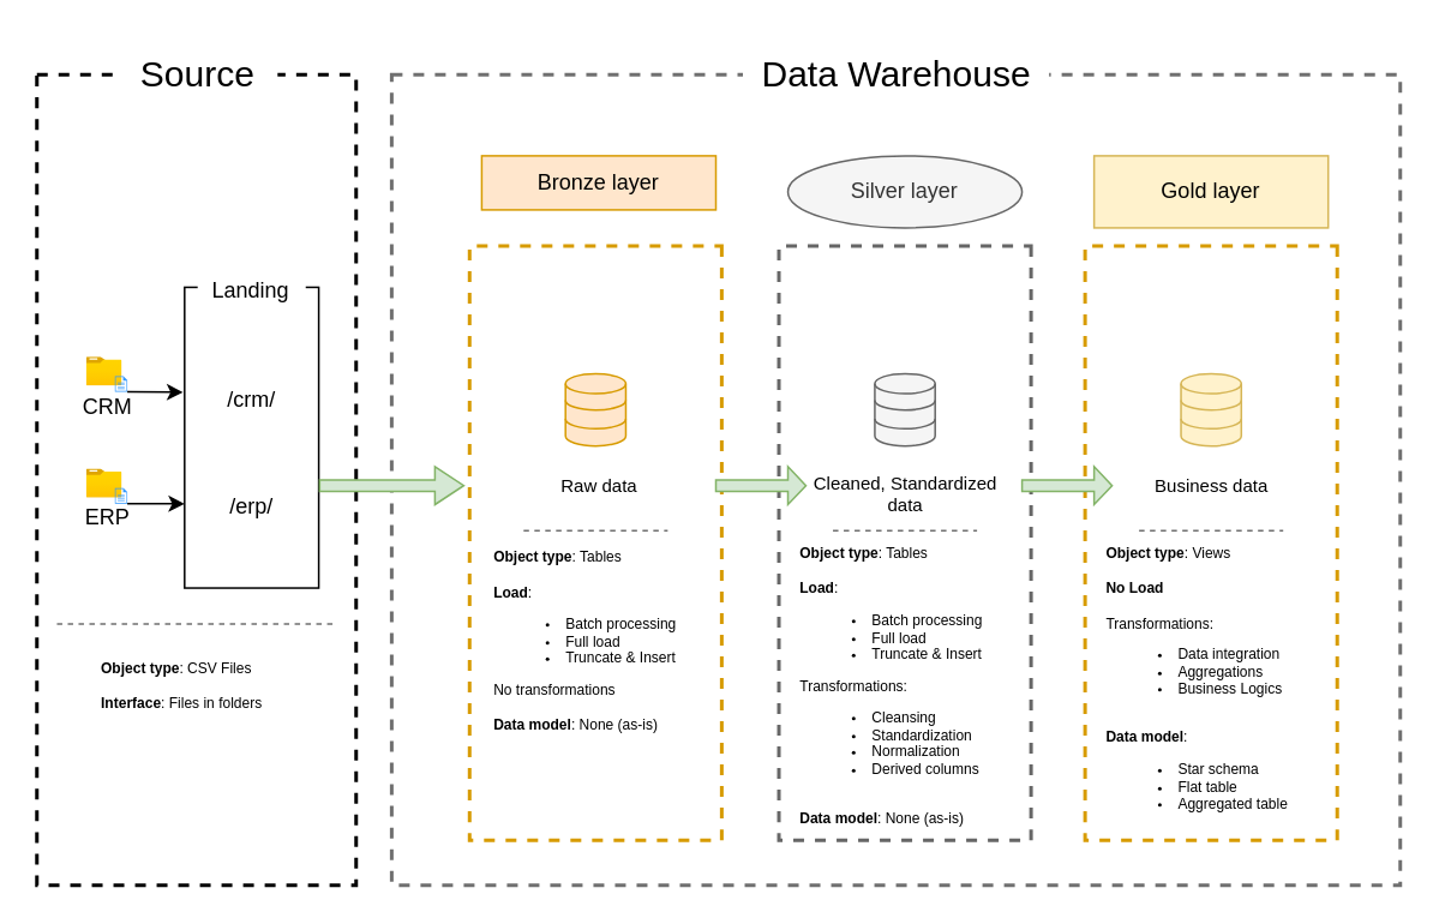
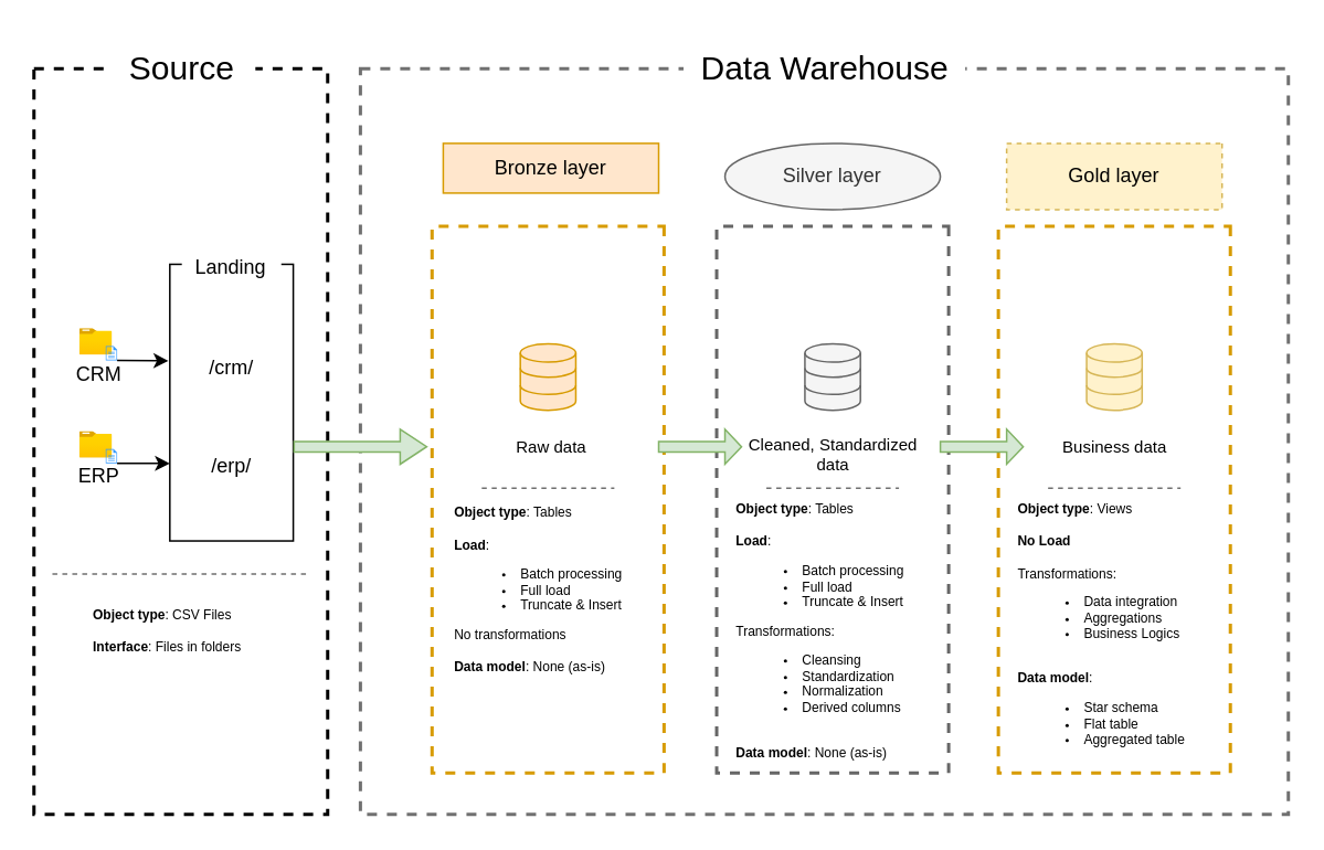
  <mxCell id="0" />
  <mxCell id="1" parent="0" />
  <mxCell id="2" value="" style="group" connectable="0" vertex="1" parent="1"><mxGeometry x="20" y="20" width="757" height="471" as="geometry" /></mxCell>
  <mxCell id="3" value="" style="rounded=0;whiteSpace=wrap;html=1;glass=0;dashed=1;strokeWidth=2;fillColor=none;" vertex="1" parent="2"><mxGeometry y="21" width="177.25" height="450" as="geometry" /></mxCell>
  <mxCell id="4" value="&lt;font style=&quot;font-size: 20px;&quot;&gt;Source&lt;/font&gt;" style="text;html=1;align=center;verticalAlign=middle;resizable=0;points=[];autosize=1;fillColor=default;" vertex="1" parent="2"><mxGeometry x="43.63" width="90" height="40" as="geometry" /></mxCell>
  <mxCell id="5" value="" style="rounded=0;whiteSpace=wrap;html=1;glass=0;dashed=1;strokeWidth=2;fillColor=none;strokeColor=light-dark(#707070, #ededed);" vertex="1" parent="2"><mxGeometry x="197" y="21" width="560" height="450" as="geometry" /></mxCell>
  <mxCell id="6" value="&lt;font style=&quot;font-size: 20px;&quot;&gt;Data Warehouse&lt;/font&gt;" style="text;html=1;align=center;verticalAlign=middle;resizable=0;points=[];autosize=1;fillColor=default;" vertex="1" parent="2"><mxGeometry x="392" width="170" height="40" as="geometry" /></mxCell>
  <mxCell id="7" value="Bronze layer" style="rounded=0;whiteSpace=wrap;html=1;direction=south;fillColor=#ffe6cc;strokeColor=#d79b00;" vertex="1" parent="2"><mxGeometry x="247" y="66" width="130" height="30" as="geometry" /></mxCell>
  <mxCell id="8" value="" style="rounded=0;whiteSpace=wrap;html=1;direction=south;fillColor=none;strokeColor=#d79b00;dashed=1;strokeWidth=2;" vertex="1" parent="2"><mxGeometry x="240.25" y="116" width="140" height="330" as="geometry" /></mxCell>
  <mxCell id="9" value="Silver layer" style="ellipse;whiteSpace=wrap;html=1;direction=south;fillColor=#f5f5f5;strokeColor=#666666;fontColor=#333333;" vertex="1" parent="2"><mxGeometry x="417" y="66" width="130" height="40" as="geometry" /></mxCell>
  <mxCell id="10" value="" style="rounded=0;whiteSpace=wrap;html=1;direction=south;fillColor=none;strokeColor=#666666;dashed=1;strokeWidth=2;fontColor=#333333;" vertex="1" parent="2"><mxGeometry x="412" y="116" width="140" height="330" as="geometry" /></mxCell>
- <mxCell id="11" value="Gold layer" style="rounded=0;whiteSpace=wrap;html=1;direction=south;fillColor=#fff2cc;strokeColor=#d6b656;" vertex="1" parent="2"><mxGeometry x="587" y="66" width="130" height="40" as="geometry" /></mxCell>
+ <mxCell id="11" value="Gold layer" style="rounded=0;whiteSpace=wrap;html=1;direction=south;fillColor=#fff2cc;strokeColor=#d6b656;dashed=1;" vertex="1" parent="2"><mxGeometry x="587" y="66" width="130" height="40" as="geometry" /></mxCell>
  <mxCell id="12" value="" style="rounded=0;whiteSpace=wrap;html=1;direction=south;fillColor=none;strokeColor=#d79b00;dashed=1;strokeWidth=2;" vertex="1" parent="2"><mxGeometry x="582" y="116" width="140" height="330" as="geometry" /></mxCell>
  <mxCell id="13" value="CRM" style="text;html=1;align=center;verticalAlign=middle;resizable=0;points=[];autosize=1;strokeColor=none;fillColor=none;" vertex="1" parent="2"><mxGeometry x="13.625" y="191.05" width="50" height="30" as="geometry" /></mxCell>
  <mxCell id="14" value="ERP" style="text;html=1;align=center;verticalAlign=middle;resizable=0;points=[];autosize=1;strokeColor=none;fillColor=none;" vertex="1" parent="2"><mxGeometry x="13.625" y="252" width="50" height="30" as="geometry" /></mxCell>
  <mxCell id="15" value="" style="group;fontStyle=4" vertex="1" connectable="0" parent="2"><mxGeometry x="25.32" y="178" width="30.62" height="20" as="geometry" /></mxCell>
  <mxCell id="16" value="" style="image;aspect=fixed;html=1;points=[];align=center;fontSize=12;image=img/lib/azure2/general/Folder_Blank.svg;" vertex="1" parent="15"><mxGeometry x="2.497" width="19.714" height="16.0" as="geometry" /></mxCell>
  <mxCell id="17" value="" style="sketch=0;aspect=fixed;pointerEvents=1;shadow=0;dashed=0;html=1;strokeColor=none;labelPosition=center;verticalLabelPosition=bottom;verticalAlign=top;align=center;fillColor=#3399FF;shape=mxgraph.mscae.enterprise.document;movable=1;resizable=1;rotatable=1;deletable=1;editable=1;locked=0;connectable=1;" vertex="1" parent="15"><mxGeometry x="18.017" y="10.429" width="6.857" height="8.571" as="geometry" /></mxCell>
  <mxCell id="18" value="" style="endArrow=none;html=1;rounded=0;strokeWidth=1;dashed=1;strokeColor=light-dark(#707070, #ededed);" edge="1" parent="2"><mxGeometry width="50" height="50" relative="1" as="geometry"><mxPoint x="11.13" y="326" as="sourcePoint" /><mxPoint x="166.13" y="326" as="targetPoint" /></mxGeometry></mxCell>
  <mxCell id="19" value="&lt;b&gt;Object type&lt;/b&gt;: CSV Files&lt;div&gt;&lt;br&gt;&lt;/div&gt;&lt;div&gt;&lt;b&gt;Interface&lt;/b&gt;: Files in folders&lt;/div&gt;" style="text;html=1;align=left;verticalAlign=middle;resizable=0;points=[];autosize=1;strokeColor=none;fillColor=none;fontSize=8;" vertex="1" parent="2"><mxGeometry x="33.62" y="341.1" width="110" height="40" as="geometry" /></mxCell>
  <mxCell id="20" value="" style="html=1;verticalLabelPosition=bottom;align=center;labelBackgroundColor=#ffffff;verticalAlign=top;strokeWidth=1;strokeColor=#d79b00;shadow=0;dashed=0;shape=mxgraph.ios7.icons.data;fillColor=#ffe6cc;" vertex="1" parent="2"><mxGeometry x="293.5" y="187" width="33.5" height="40.1" as="geometry" /></mxCell>
  <mxCell id="21" value="Raw data" style="text;html=1;align=center;verticalAlign=middle;resizable=0;points=[];autosize=1;strokeColor=none;fillColor=none;fontSize=10;" vertex="1" parent="2"><mxGeometry x="277" y="234.1" width="70" height="30" as="geometry" /></mxCell>
  <mxCell id="22" value="" style="html=1;verticalLabelPosition=bottom;align=center;labelBackgroundColor=#ffffff;verticalAlign=top;strokeWidth=1;strokeColor=#666666;shadow=0;dashed=0;shape=mxgraph.ios7.icons.data;fillColor=#f5f5f5;fontColor=#333333;" vertex="1" parent="2"><mxGeometry x="465.25" y="187" width="33.5" height="40.1" as="geometry" /></mxCell>
  <mxCell id="23" value="Cleaned, Standardized&lt;div&gt;data&lt;/div&gt;" style="text;html=1;align=center;verticalAlign=middle;resizable=0;points=[];autosize=1;strokeColor=none;fillColor=none;fontSize=10;" vertex="1" parent="2"><mxGeometry x="417" y="234.1" width="130" height="40" as="geometry" /></mxCell>
  <mxCell id="24" value="" style="html=1;verticalLabelPosition=bottom;align=center;labelBackgroundColor=#ffffff;verticalAlign=top;strokeWidth=1;strokeColor=#d6b656;shadow=0;dashed=0;shape=mxgraph.ios7.icons.data;fillColor=#fff2cc;" vertex="1" parent="2"><mxGeometry x="635.25" y="187" width="33.5" height="40.1" as="geometry" /></mxCell>
  <mxCell id="25" value="&lt;div&gt;Business data&lt;/div&gt;" style="text;html=1;align=center;verticalAlign=middle;resizable=0;points=[];autosize=1;strokeColor=none;fillColor=none;fontSize=10;" vertex="1" parent="2"><mxGeometry x="607" y="234.1" width="90" height="30" as="geometry" /></mxCell>
  <mxCell id="26" value="" style="shape=singleArrow;whiteSpace=wrap;html=1;fillColor=#d5e8d4;strokeColor=#82b366;" vertex="1" parent="2"><mxGeometry x="377" y="238.55" width="50" height="21.1" as="geometry" /></mxCell>
  <mxCell id="27" value="" style="shape=singleArrow;whiteSpace=wrap;html=1;fillColor=#d5e8d4;strokeColor=#82b366;" vertex="1" parent="2"><mxGeometry x="547" y="238.55" width="50" height="21.1" as="geometry" /></mxCell>
  <mxCell id="28" value="" style="endArrow=none;html=1;rounded=0;strokeWidth=1;dashed=1;strokeColor=light-dark(#707070, #ededed);" edge="1" parent="2"><mxGeometry width="50" height="50" relative="1" as="geometry"><mxPoint x="270.25" y="274.1" as="sourcePoint" /><mxPoint x="350.25" y="274.1" as="targetPoint" /></mxGeometry></mxCell>
  <mxCell id="29" value="" style="endArrow=none;html=1;rounded=0;strokeWidth=1;dashed=1;strokeColor=light-dark(#707070, #ededed);" edge="1" parent="2"><mxGeometry width="50" height="50" relative="1" as="geometry"><mxPoint x="442" y="274.1" as="sourcePoint" /><mxPoint x="522" y="274.1" as="targetPoint" /></mxGeometry></mxCell>
  <mxCell id="30" value="" style="endArrow=none;html=1;rounded=0;strokeWidth=1;dashed=1;strokeColor=light-dark(#707070, #ededed);" edge="1" parent="2"><mxGeometry width="50" height="50" relative="1" as="geometry"><mxPoint x="612" y="274.1" as="sourcePoint" /><mxPoint x="692" y="274.1" as="targetPoint" /></mxGeometry></mxCell>
  <mxCell id="31" value="&lt;b&gt;Object type&lt;/b&gt;: Tables&lt;div&gt;&lt;br&gt;&lt;/div&gt;&lt;div&gt;&lt;b&gt;Load&lt;/b&gt;:&lt;/div&gt;&lt;ul&gt;&lt;li&gt;&lt;span style=&quot;background-color: transparent; color: light-dark(rgb(0, 0, 0), rgb(255, 255, 255));&quot;&gt;Batch processing&lt;/span&gt;&lt;/li&gt;&lt;li&gt;&lt;span style=&quot;background-color: transparent; color: light-dark(rgb(0, 0, 0), rgb(255, 255, 255));&quot;&gt;Full load&lt;/span&gt;&lt;/li&gt;&lt;li&gt;&lt;span style=&quot;background-color: transparent; color: light-dark(rgb(0, 0, 0), rgb(255, 255, 255));&quot;&gt;Truncate &amp;amp; Insert&lt;/span&gt;&lt;/li&gt;&lt;/ul&gt;&lt;div&gt;&lt;div&gt;No transformations&lt;/div&gt;&lt;/div&gt;&lt;div&gt;&lt;br&gt;&lt;/div&gt;&lt;div&gt;&lt;b&gt;Data model&lt;/b&gt;: None (as-is)&lt;/div&gt;" style="text;html=1;align=left;verticalAlign=middle;resizable=0;points=[];autosize=1;strokeColor=none;fillColor=none;fontSize=8;" vertex="1" parent="2"><mxGeometry x="252" y="276.1" width="120" height="120" as="geometry" /></mxCell>
  <mxCell id="32" value="&lt;b&gt;Object type&lt;/b&gt;: Tables&lt;div&gt;&lt;br&gt;&lt;/div&gt;&lt;div&gt;&lt;b&gt;Load&lt;/b&gt;:&lt;/div&gt;&lt;ul&gt;&lt;li&gt;&lt;span style=&quot;background-color: transparent; color: light-dark(rgb(0, 0, 0), rgb(255, 255, 255));&quot;&gt;Batch processing&lt;/span&gt;&lt;/li&gt;&lt;li&gt;&lt;span style=&quot;background-color: transparent; color: light-dark(rgb(0, 0, 0), rgb(255, 255, 255));&quot;&gt;Full load&lt;/span&gt;&lt;/li&gt;&lt;li&gt;&lt;span style=&quot;background-color: transparent; color: light-dark(rgb(0, 0, 0), rgb(255, 255, 255));&quot;&gt;Truncate &amp;amp; Insert&lt;/span&gt;&lt;/li&gt;&lt;/ul&gt;&lt;div&gt;Transformations:&lt;/div&gt;&lt;div&gt;&lt;ul&gt;&lt;li&gt;Cleansing&lt;/li&gt;&lt;li&gt;Standardization&lt;/li&gt;&lt;li&gt;Normalization&lt;/li&gt;&lt;li&gt;Derived columns&lt;/li&gt;&lt;/ul&gt;&lt;/div&gt;&lt;div&gt;&lt;br&gt;&lt;/div&gt;&lt;div&gt;&lt;b&gt;Data model&lt;/b&gt;: None (as-is)&lt;/div&gt;" style="text;html=1;align=left;verticalAlign=middle;resizable=0;points=[];autosize=1;strokeColor=none;fillColor=none;fontSize=8;" vertex="1" parent="2"><mxGeometry x="422" y="276.1" width="120" height="170" as="geometry" /></mxCell>
  <mxCell id="33" value="&lt;b&gt;Object type&lt;/b&gt;: Views&lt;div&gt;&lt;br&gt;&lt;/div&gt;&lt;div&gt;&lt;b&gt;No Load&lt;/b&gt;&lt;/div&gt;&lt;div&gt;&lt;b&gt;&lt;br&gt;&lt;/b&gt;&lt;/div&gt;&lt;div&gt;Transformations:&lt;/div&gt;&lt;div&gt;&lt;ul&gt;&lt;li&gt;Data integration&lt;/li&gt;&lt;li&gt;Aggregations&lt;/li&gt;&lt;li&gt;Business Logics&lt;/li&gt;&lt;/ul&gt;&lt;/div&gt;&lt;div&gt;&lt;br&gt;&lt;/div&gt;&lt;div&gt;&lt;b&gt;Data model&lt;/b&gt;:&lt;/div&gt;&lt;div&gt;&lt;ul&gt;&lt;li&gt;Star schema&lt;/li&gt;&lt;li&gt;Flat table&lt;/li&gt;&lt;li&gt;Aggregated table&lt;/li&gt;&lt;/ul&gt;&lt;/div&gt;" style="text;html=1;align=left;verticalAlign=middle;resizable=0;points=[];autosize=1;strokeColor=none;fillColor=none;fontSize=8;" vertex="1" parent="2"><mxGeometry x="592" y="276.1" width="120" height="170" as="geometry" /></mxCell>
  <mxCell id="34" value="" style="rounded=0;whiteSpace=wrap;html=1;fillColor=none;" vertex="1" parent="2"><mxGeometry x="82" y="139" width="74.49" height="167" as="geometry" /></mxCell>
  <mxCell id="35" value="" style="group;fontStyle=4" connectable="0" vertex="1" parent="2"><mxGeometry x="25.32" y="240.1" width="30.62" height="20" as="geometry" /></mxCell>
  <mxCell id="36" value="" style="image;aspect=fixed;html=1;points=[];align=center;fontSize=12;image=img/lib/azure2/general/Folder_Blank.svg;" vertex="1" parent="35"><mxGeometry x="2.497" width="19.714" height="16.0" as="geometry" /></mxCell>
  <mxCell id="37" value="" style="sketch=0;aspect=fixed;pointerEvents=1;shadow=0;dashed=0;html=1;strokeColor=none;labelPosition=center;verticalLabelPosition=bottom;verticalAlign=top;align=center;fillColor=#3399FF;shape=mxgraph.mscae.enterprise.document;movable=1;resizable=1;rotatable=1;deletable=1;editable=1;locked=0;connectable=1;" vertex="1" parent="35"><mxGeometry x="18.017" y="10.429" width="6.857" height="8.571" as="geometry" /></mxCell>
  <mxCell id="38" value="" style="endArrow=classic;html=1;rounded=0;exitX=1;exitY=1;exitDx=0;exitDy=0;exitPerimeter=0;entryX=-0.011;entryY=0.349;entryDx=0;entryDy=0;entryPerimeter=0;" edge="1" parent="2" source="17" target="34"><mxGeometry width="50" height="50" relative="1" as="geometry"><mxPoint x="232" y="296" as="sourcePoint" /><mxPoint x="282" y="246" as="targetPoint" /></mxGeometry></mxCell>
  <mxCell id="39" value="" style="endArrow=classic;html=1;rounded=0;exitX=1;exitY=1;exitDx=0;exitDy=0;exitPerimeter=0;entryX=0.001;entryY=0.72;entryDx=0;entryDy=0;entryPerimeter=0;" edge="1" parent="2" source="37" target="34"><mxGeometry width="50" height="50" relative="1" as="geometry"><mxPoint x="82" y="236" as="sourcePoint" /><mxPoint x="112" y="236" as="targetPoint" /></mxGeometry></mxCell>
  <mxCell id="40" value="Landing" style="text;html=1;align=center;verticalAlign=middle;whiteSpace=wrap;rounded=0;fillColor=default;" vertex="1" parent="2"><mxGeometry x="89.25" y="126" width="60" height="30" as="geometry" /></mxCell>
  <mxCell id="41" value="/crm/" style="text;html=1;align=center;verticalAlign=middle;resizable=0;points=[];autosize=1;strokeColor=none;fillColor=none;" vertex="1" parent="2"><mxGeometry x="94.25" y="187" width="50" height="30" as="geometry" /></mxCell>
  <mxCell id="42" value="/erp/" style="text;html=1;align=center;verticalAlign=middle;resizable=0;points=[];autosize=1;strokeColor=none;fillColor=none;" vertex="1" parent="2"><mxGeometry x="94.25" y="246.1" width="50" height="30" as="geometry" /></mxCell>
  <mxCell id="43" value="" style="shape=singleArrow;whiteSpace=wrap;html=1;fillColor=#d5e8d4;strokeColor=#82b366;" vertex="1" parent="2"><mxGeometry x="157" y="238.55" width="80" height="21.1" as="geometry" /></mxCell>
